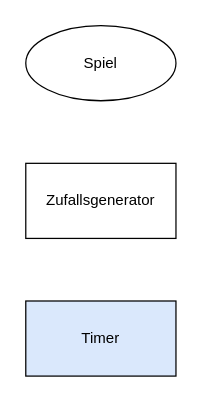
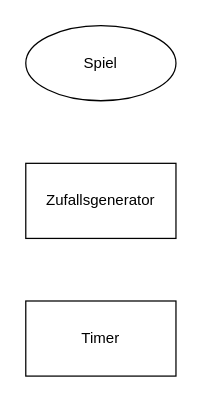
  <mxCell id="0" />
  <mxCell id="1" parent="0" />
  <mxCell id="2" value="Zufallsgenerator" style="rounded=0;whiteSpace=wrap;html=1;" vertex="1" parent="1"><mxGeometry x="20" y="130" width="120" height="60" as="geometry" /></mxCell>
  <mxCell id="3" value="Spiel" style="ellipse;whiteSpace=wrap;html=1;" vertex="1" parent="1"><mxGeometry x="20" y="20" width="120" height="60" as="geometry" /></mxCell>
- <mxCell id="4" value="Timer" style="rounded=0;whiteSpace=wrap;html=1;fillColor=#dae8fc;" vertex="1" parent="1"><mxGeometry x="20" y="240" width="120" height="60" as="geometry" /></mxCell>
+ <mxCell id="4" value="Timer" style="rounded=0;whiteSpace=wrap;html=1;" vertex="1" parent="1"><mxGeometry x="20" y="240" width="120" height="60" as="geometry" /></mxCell>
